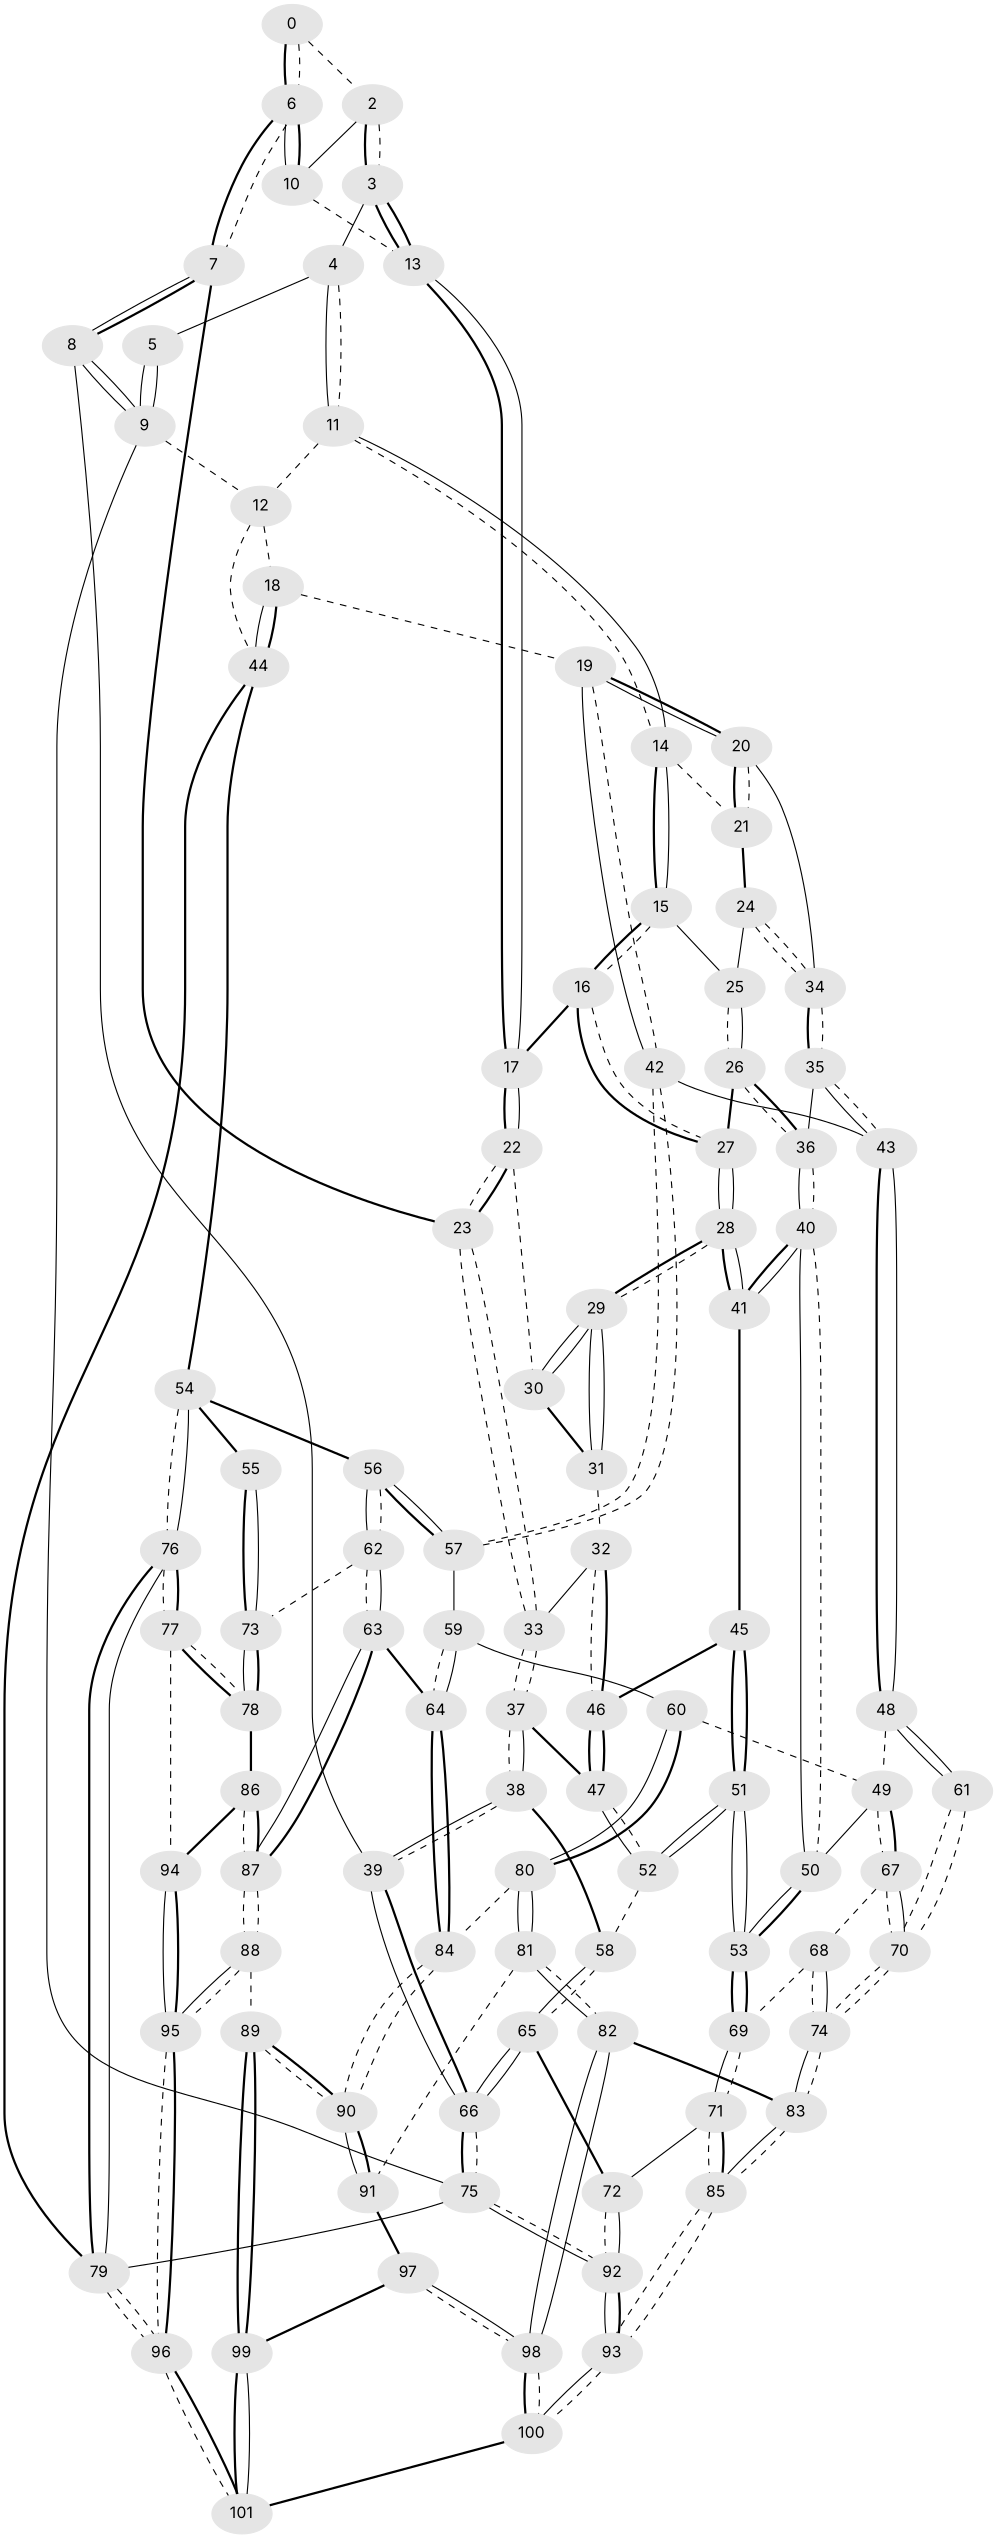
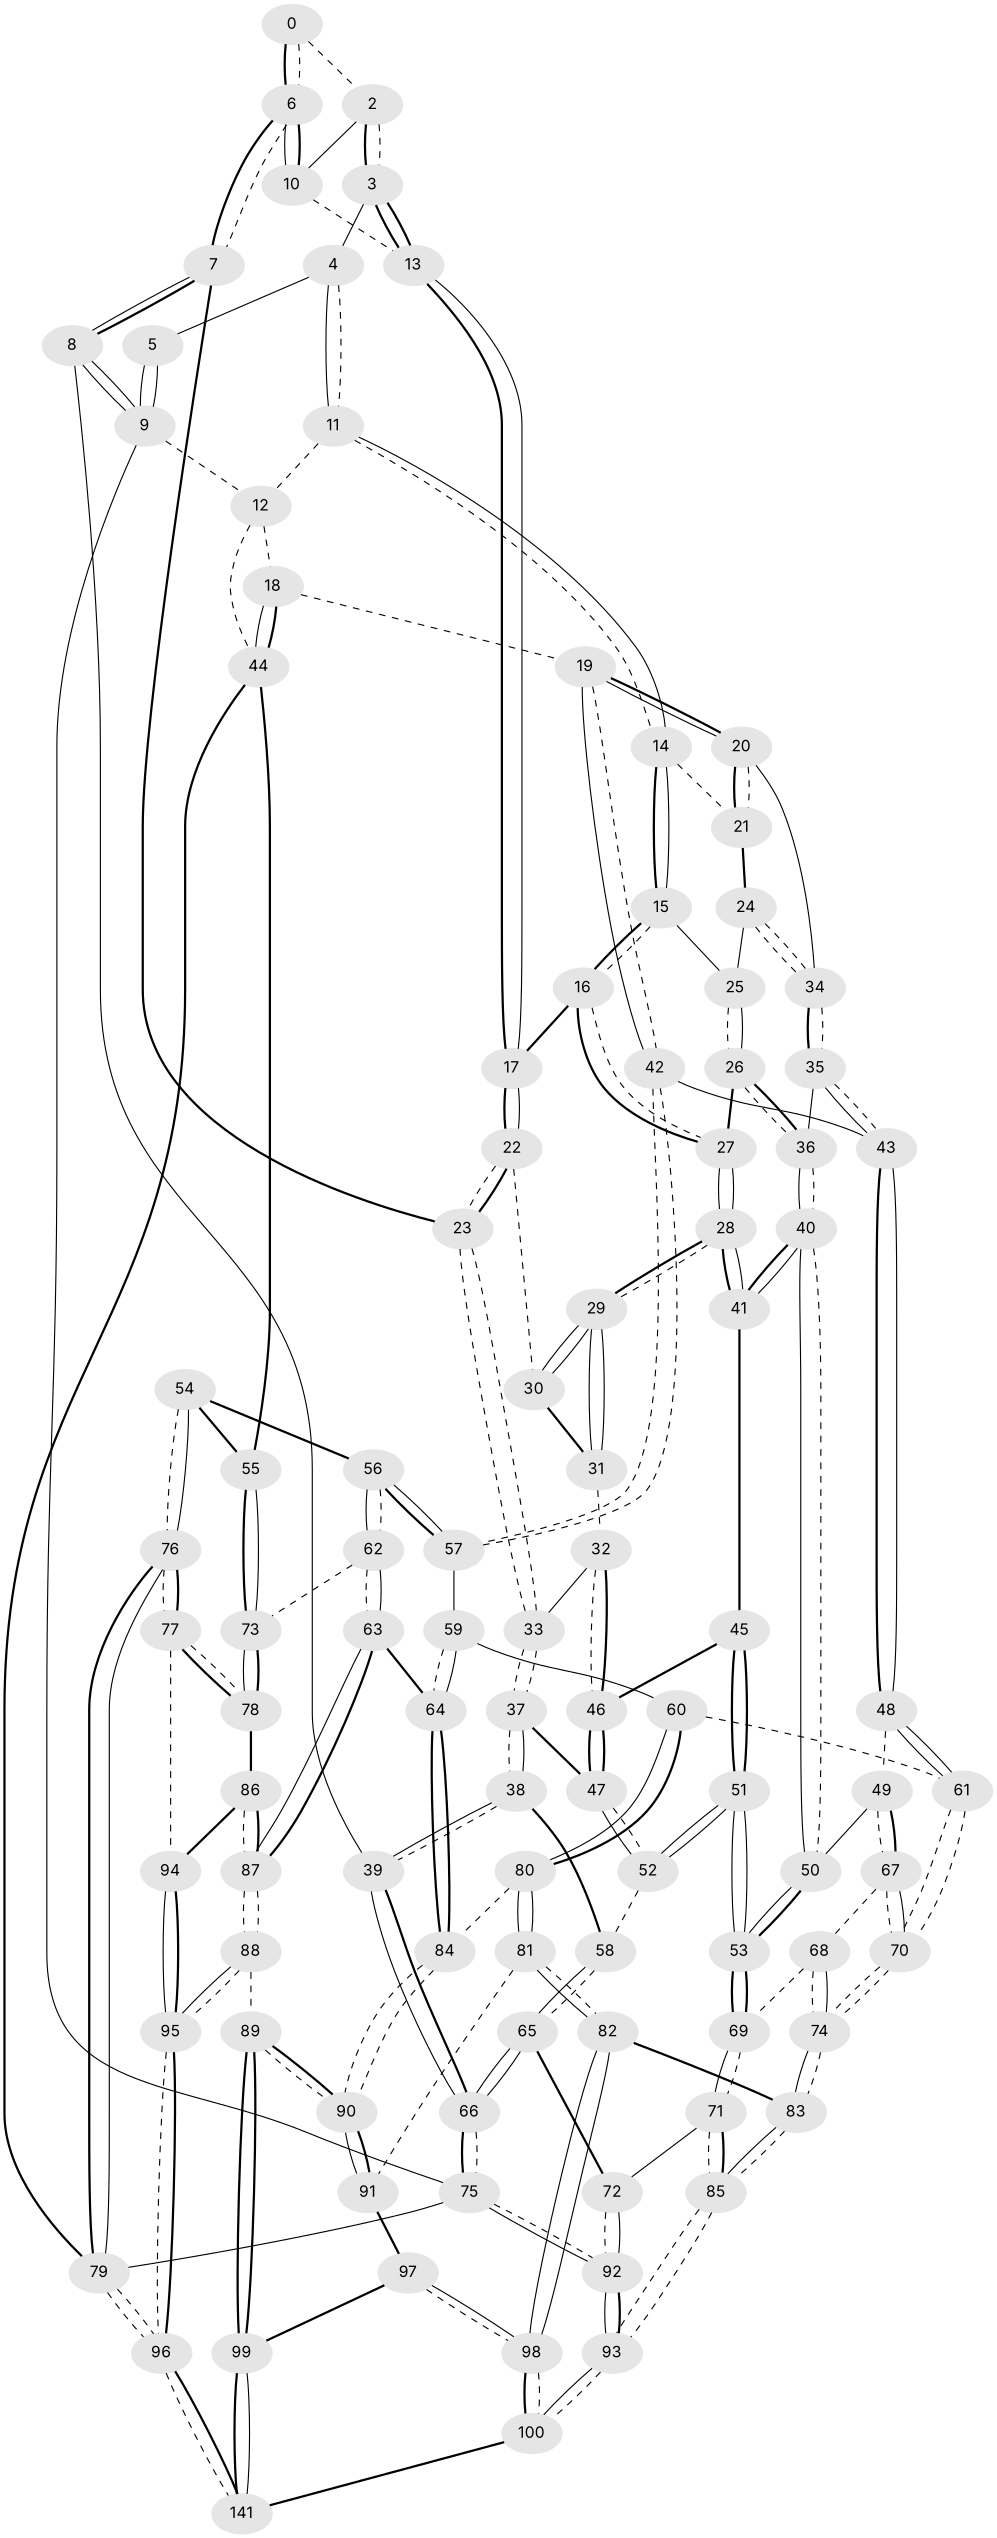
  graph {
    fontname=Inter
    node [color=gray90 fontname=Inter style=filled]
    edge [fontname=Inter style=dashed]
    n1 [label=0]
    2
    6
    3
    10
    7
    4
    13
    5
    11
    17
    9
    12
    14
    75
    8
    23
    39
    33
    66
    18
    44
    79
    92
    15
    21
    19
    54
    22
    16
    25
    24
    27
    26
    28
    30
    20
    42
    34
    43
    57
    35
    31
    37
    36
    40
    29
    41
    45
    32
    46
    47
    38
    48
    50
    58
    52
    65
    53
    51
    59
    49
    61
    55
    76
    56
    96
    67
    70
    68
    69
    71
    73
    77
    62
    78
    63
    60
    64
    72
    80
    84
    81
    74
    87
    88
    90
    83
    85
    93
    86
    94
    95
-   101
+   101 [label=141]
    82
    91
    98
    97
    100
    89
    99
    n1 -- 2
    n1 -- 6 [style=bold]
    n1 -- 6
    2 -- 3 [style=bold]
    2 -- 3
    2 -- 10 [style=solid]
    6 -- 10 [style=solid]
    6 -- 10 [style=bold]
    6 -- 7 [style=bold]
    6 -- 7
    3 -- 4 [style=solid]
    3 -- 13 [style=bold]
    3 -- 13 [style=bold]
    10 -- 13
    7 -- 8 [style=solid]
    7 -- 8 [style=bold]
    7 -- 23 [style=bold]
    4 -- 5 [style=solid]
    4 -- 11 [style=solid]
    4 -- 11
    13 -- 17 [style=bold]
    13 -- 17 [style=solid]
    5 -- 9 [style=solid]
    5 -- 9 [style=solid]
    11 -- 12
    11 -- 14
    11 -- 14 [style=solid]
    17 -- 22 [style=bold]
    17 -- 22 [style=solid]
    9 -- 12
    9 -- 75 [style=solid]
    12 -- 18
    12 -- 44
    14 -- 15 [style=bold]
    14 -- 15 [style=solid]
    14 -- 21
    75 -- 79 [style=solid]
    75 -- 92 [style=solid]
    75 -- 92
    8 -- 9 [style=solid]
    8 -- 9 [style=solid]
    8 -- 39 [style=solid]
    23 -- 33
    23 -- 33
    39 -- 66 [style=solid]
    39 -- 66 [style=bold]
    33 -- 37
    33 -- 37
    66 -- 75 [style=bold]
    66 -- 75
    18 -- 44 [style=solid]
    18 -- 44 [style=bold]
    18 -- 19
    44 -- 79 [style=bold]
-   44 -- 54 [style=bold]
+   44 -- 55 [style=bold]
    79 -- 96
    79 -- 96
    92 -- 93 [style=solid]
    92 -- 93 [style=bold]
    15 -- 16 [style=bold]
    15 -- 16
    15 -- 25 [style=solid]
    21 -- 24 [style=bold]
    19 -- 20 [style=solid]
    19 -- 20 [style=bold]
    19 -- 42 [style=solid]
    19 -- 42
    54 -- 55 [style=bold]
    54 -- 76
    54 -- 76 [style=solid]
    54 -- 56 [style=bold]
    22 -- 23
    22 -- 23 [style=bold]
    22 -- 30
    16 -- 17 [style=bold]
    16 -- 27 [style=bold]
    16 -- 27
    25 -- 26
    25 -- 26 [style=solid]
    24 -- 25 [style=solid]
    24 -- 34
    24 -- 34
    27 -- 28 [style=solid]
    27 -- 28 [style=solid]
    26 -- 27 [style=bold]
    26 -- 36
    26 -- 36 [style=bold]
    28 -- 29 [style=bold]
    28 -- 29
    28 -- 41 [style=bold]
    28 -- 41 [style=solid]
    30 -- 31 [style=bold]
    20 -- 21 [style=bold]
    20 -- 21
    20 -- 34 [style=solid]
    42 -- 43 [style=solid]
    42 -- 57
    42 -- 57
    34 -- 35 [style=bold]
    34 -- 35
    43 -- 48 [style=bold]
    43 -- 48 [style=solid]
    57 -- 59 [style=solid]
    35 -- 43 [style=solid]
    35 -- 43
    35 -- 36 [style=solid]
    31 -- 32
    37 -- 47 [style=bold]
    37 -- 38
    37 -- 38 [style=solid]
    36 -- 40 [style=solid]
    36 -- 40
    40 -- 41 [style=bold]
    40 -- 41 [style=solid]
    40 -- 50 [style=solid]
    40 -- 50
    29 -- 30 [style=solid]
    29 -- 30 [style=solid]
    29 -- 31 [style=solid]
    29 -- 31 [style=solid]
    41 -- 45 [style=bold]
    45 -- 46 [style=bold]
    45 -- 51 [style=bold]
    45 -- 51 [style=bold]
    32 -- 33 [style=solid]
    32 -- 46
    32 -- 46 [style=bold]
    46 -- 47 [style=bold]
    46 -- 47 [style=bold]
    47 -- 52 [style=solid]
    47 -- 52
    38 -- 39 [style=solid]
    38 -- 39
    38 -- 58 [style=bold]
    48 -- 49
    48 -- 61 [style=solid]
    48 -- 61 [style=solid]
    50 -- 53 [style=solid]
    50 -- 53 [style=bold]
    58 -- 65 [style=solid]
    58 -- 65
    52 -- 58
    65 -- 66 [style=solid]
    65 -- 66 [style=solid]
    65 -- 72 [style=bold]
    53 -- 69 [style=bold]
    53 -- 69 [style=bold]
    51 -- 52 [style=solid]
    51 -- 52 [style=solid]
    51 -- 53 [style=solid]
    51 -- 53 [style=solid]
    59 -- 60 [style=solid]
    59 -- 64
    59 -- 64 [style=solid]
    49 -- 50 [style=solid]
    49 -- 67
    49 -- 67 [style=bold]
    61 -- 70
    61 -- 70
    55 -- 73 [style=bold]
    55 -- 73 [style=solid]
    76 -- 79 [style=bold]
    76 -- 79 [style=solid]
    76 -- 77
    76 -- 77 [style=bold]
    56 -- 57 [style=bold]
    56 -- 57 [style=solid]
    56 -- 62 [style=solid]
    56 -- 62
    96 -- 101
    96 -- 101 [style=bold]
    67 -- 70
    67 -- 70 [style=solid]
    67 -- 68
    70 -- 74
    70 -- 74
    68 -- 69
    68 -- 74
    68 -- 74 [style=solid]
    69 -- 71 [style=solid]
    69 -- 71
    71 -- 72 [style=solid]
    71 -- 85
    71 -- 85 [style=bold]
    73 -- 78 [style=solid]
    73 -- 78 [style=bold]
    77 -- 78 [style=bold]
    77 -- 78
    77 -- 94
    62 -- 73
    62 -- 63
    62 -- 63 [style=solid]
    78 -- 86 [style=bold]
    63 -- 64 [style=bold]
    63 -- 87 [style=solid]
    63 -- 87 [style=bold]
-   60 -- 49
+   60 -- 61
    60 -- 80 [style=solid]
    60 -- 80 [style=bold]
    64 -- 84 [style=bold]
    64 -- 84 [style=bold]
    72 -- 92
    72 -- 92 [style=solid]
    80 -- 84
    80 -- 81 [style=solid]
    80 -- 81 [style=solid]
    84 -- 90
    84 -- 90
    81 -- 82 [style=solid]
    81 -- 82
    81 -- 91
    74 -- 83 [style=solid]
    74 -- 83
    87 -- 88
    87 -- 88
    88 -- 95 [style=solid]
    88 -- 95
    88 -- 89
    90 -- 91 [style=solid]
    90 -- 91 [style=bold]
    83 -- 85 [style=solid]
    83 -- 85
    85 -- 93
    85 -- 93
    93 -- 100 [style=solid]
    93 -- 100
    86 -- 87
    86 -- 87 [style=bold]
    86 -- 94 [style=bold]
    94 -- 95 [style=solid]
    94 -- 95 [style=bold]
    95 -- 96
    95 -- 96 [style=bold]
    82 -- 83 [style=bold]
    82 -- 98 [style=solid]
    82 -- 98 [style=solid]
    91 -- 97 [style=bold]
    98 -- 100 [style=bold]
    98 -- 100
    97 -- 98
    97 -- 98 [style=solid]
    97 -- 99 [style=bold]
    100 -- 101 [style=bold]
    89 -- 90
    89 -- 90 [style=bold]
    89 -- 99 [style=bold]
    89 -- 99 [style=bold]
    99 -- 101 [style=bold]
    99 -- 101 [style=solid]
  }
